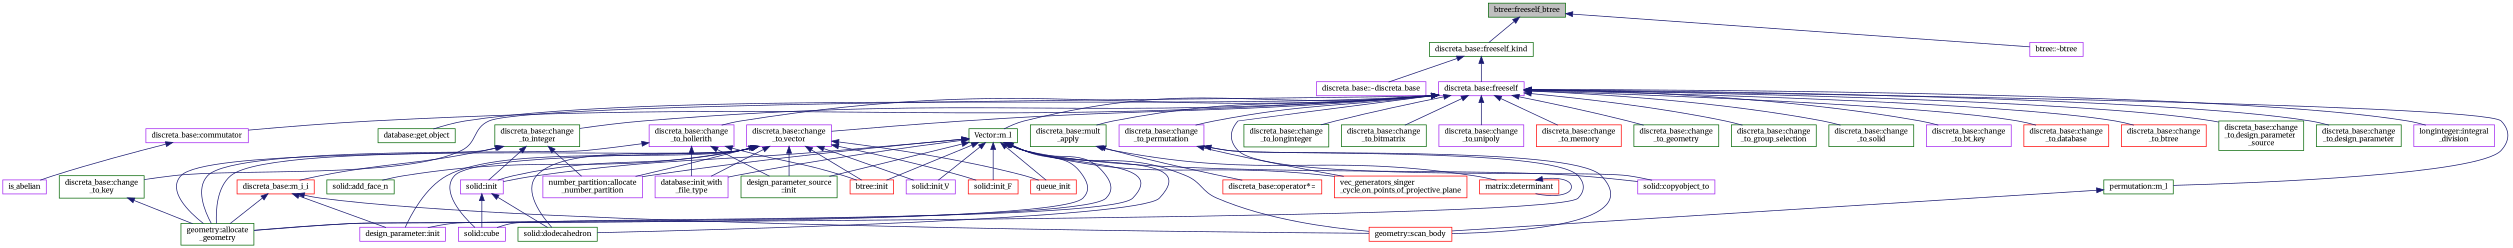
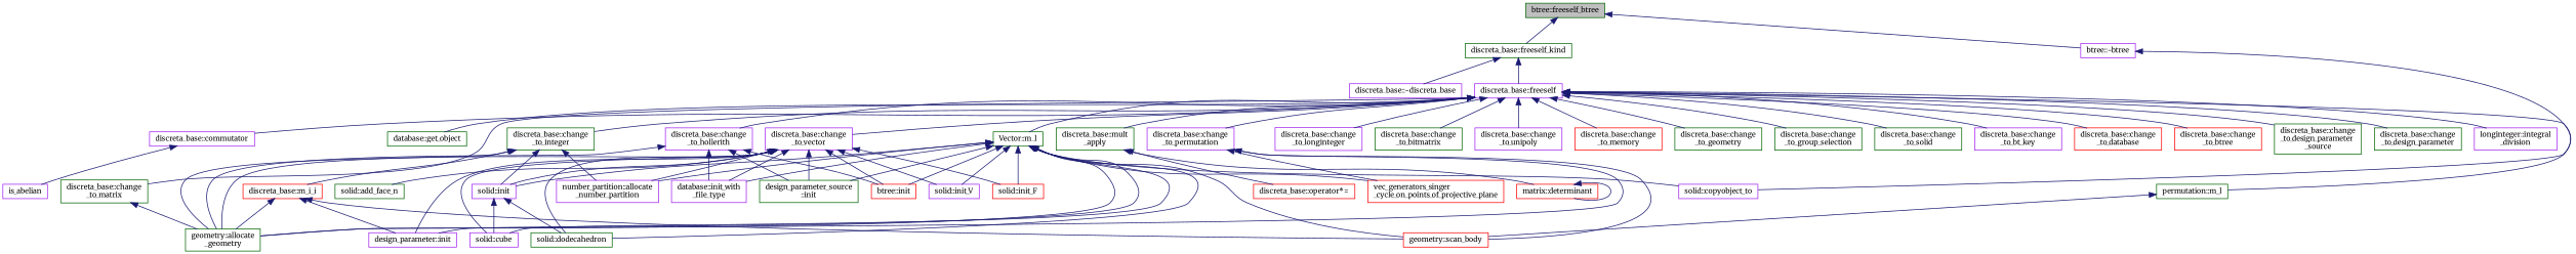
  digraph {
    fontname=Merriweather
    rankdir=TB
    node [color=purple fillcolor=white fontname=Merriweather fontsize=10 shape=record style=filled]
    edge [color=midnightblue dir=back fontname=Merriweather fontsize=10 labelfontname=Helvetica labelfontsize=10 style=solid]
    n1 [color=darkgreen fillcolor=grey75 fontcolor=black height=0.2 label="btree::freeself_btree" width=0.4]
    n2 [color=darkgreen height=0.2 label="discreta_base::freeself_kind" width=0.4]
    n3 [height=0.2 label="btree::~btree" width=0.4]
    n4 [height=0.2 label="discreta_base::~discreta_base" width=0.4]
    n5 [height=0.2 label="discreta_base::freeself" width=0.4]
    n6 [color=darkgreen height=0.2 label="discreta_base::mult\l_apply" width=0.4]
    n7 [height=0.2 label="discreta_base::commutator" width=0.4]
    n8 [color=darkgreen height=0.2 label="database::get_object" width=0.4]
    n9 [color=darkgreen height=0.2 label="discreta_base::change\l_to_integer" width=0.4]
-   n10 [color=darkgreen height=0.2 label="discreta_base::change\l_to_longinteger" width=0.4]
+   n10 [height=0.2 label="discreta_base::change\l_to_longinteger" width=0.4]
    n11 [height=0.2 label="discreta_base::change\l_to_vector" width=0.4]
    n12 [height=0.2 label="discreta_base::change\l_to_permutation" width=0.4]
-   n13 [color=darkgreen height=0.2 label="discreta_base::change\l_to_key" width=0.4]
+   n13 [color=darkgreen height=0.2 label="discreta_base::change\l_to_matrix" width=0.4]
    n14 [color=darkgreen height=0.2 label="discreta_base::change\l_to_bitmatrix" width=0.4]
    n15 [height=0.2 label="discreta_base::change\l_to_unipoly" width=0.4]
    n16 [color=red height=0.2 label="discreta_base::change\l_to_memory" width=0.4]
    n17 [color=darkgreen height=0.2 label="discreta_base::change\l_to_geometry" width=0.4]
    n18 [height=0.2 label="discreta_base::change\l_to_hollerith" width=0.4]
    n19 [color=darkgreen height=0.2 label="discreta_base::change\l_to_group_selection" width=0.4]
    n20 [color=darkgreen height=0.2 label="discreta_base::change\l_to_solid" width=0.4]
    n21 [height=0.2 label="discreta_base::change\l_to_bt_key" width=0.4]
    n22 [color=red height=0.2 label="discreta_base::change\l_to_database" width=0.4]
    n23 [color=red height=0.2 label="discreta_base::change\l_to_btree" width=0.4]
    n24 [color=darkgreen height=0.2 label="discreta_base::change\l_to_design_parameter\l_source" width=0.4]
    n25 [color=darkgreen height=0.2 label="discreta_base::change\l_to_design_parameter" width=0.4]
    n26 [height=0.2 label="longinteger::integral\l_division" width=0.4]
    n27 [color=darkgreen height=0.2 label="permutation::m_l" width=0.4]
    n28 [height=0.2 label="solid::copyobject_to" width=0.4]
    n29 [color=darkgreen height=0.2 label="Vector::m_l" width=0.4]
    n30 [color=red height=0.2 label="discreta_base::operator*=" width=0.4]
    n31 [color=red height=0.2 label="matrix::determinant" width=0.4]
    n32 [height=0.2 label=is_abelian width=0.4]
    n33 [color=red height=0.2 label="discreta_base::m_i_i" width=0.4]
    n34 [color=darkgreen height=0.2 label="geometry::allocate\l_geometry" width=0.4]
    n35 [height=0.2 label="number_partition::allocate\l_number_partition" width=0.4]
    n36 [height=0.2 label="solid::init" width=0.4]
    n37 [height=0.2 label="design_parameter::init" width=0.4]
    n38 [height=0.2 label="solid::cube" width=0.4]
    n39 [color=darkgreen height=0.2 label="solid::dodecahedron" width=0.4]
    n40 [color=red height=0.2 label="btree::init" width=0.4]
    n41 [height=0.2 label="database::init_with\l_file_type" width=0.4]
    n42 [color=darkgreen height=0.2 label="design_parameter_source\l::init" width=0.4]
-   n43 [color=red height=0.2 label=queue_init width=0.4]
    n44 [height=0.2 label="solid::init_V" width=0.4]
    n45 [color=red height=0.2 label="solid::init_F" width=0.4]
    n46 [color=darkgreen height=0.2 label="solid::add_face_n" width=0.4]
    n47 [color=red height=0.2 label="geometry::scan_body" width=0.4]
    n48 [color=red height=0.2 label="vec_generators_singer\l_cycle_on_points_of_projective_plane" width=0.4]
    n1 -> n2
    n1 -> n3
    n2 -> n4
    n2 -> n5
    n5 -> n6
    n5 -> n7
    n5 -> n8
    n5 -> n9
    n5 -> n10
    n5 -> n11
    n5 -> n12
    n5 -> n13
    n5 -> n14
    n5 -> n15
    n5 -> n16
    n5 -> n17
    n5 -> n18
    n5 -> n19
    n5 -> n20
    n5 -> n21
    n5 -> n22
    n5 -> n23
    n5 -> n24
    n5 -> n25
    n5 -> n26
    n5 -> n27
-   n5 -> n28
+   n3 -> n28
    n5 -> n29
    n6 -> n30
    n6 -> n31
    n7 -> n32
    n9 -> n33
    n9 -> n34
    n9 -> n35
    n9 -> n36
    n11 -> n34
    n11 -> n35
    n11 -> n36
    n11 -> n37
    n11 -> n38
    n11 -> n39
    n11 -> n40
    n11 -> n41
    n11 -> n42
-   n11 -> n43
    n11 -> n44
    n11 -> n45
    n11 -> n46
    n12 -> n34
    n12 -> n47
    n12 -> n48
    n13 -> n34
    n18 -> n34
    n18 -> n40
    n18 -> n41
    n18 -> n42
    n27 -> n47
    n29 -> n28
    n29 -> n34
    n29 -> n35
    n29 -> n36
    n29 -> n37
    n29 -> n38
    n29 -> n39
    n29 -> n40
    n29 -> n41
    n29 -> n42
-   n29 -> n43
    n29 -> n44
    n29 -> n45
    n29 -> n47
    n29 -> n48
    n31 -> n31
    n33 -> n34
    n33 -> n37
    n33 -> n47
    n36 -> n38
    n36 -> n39
  }
